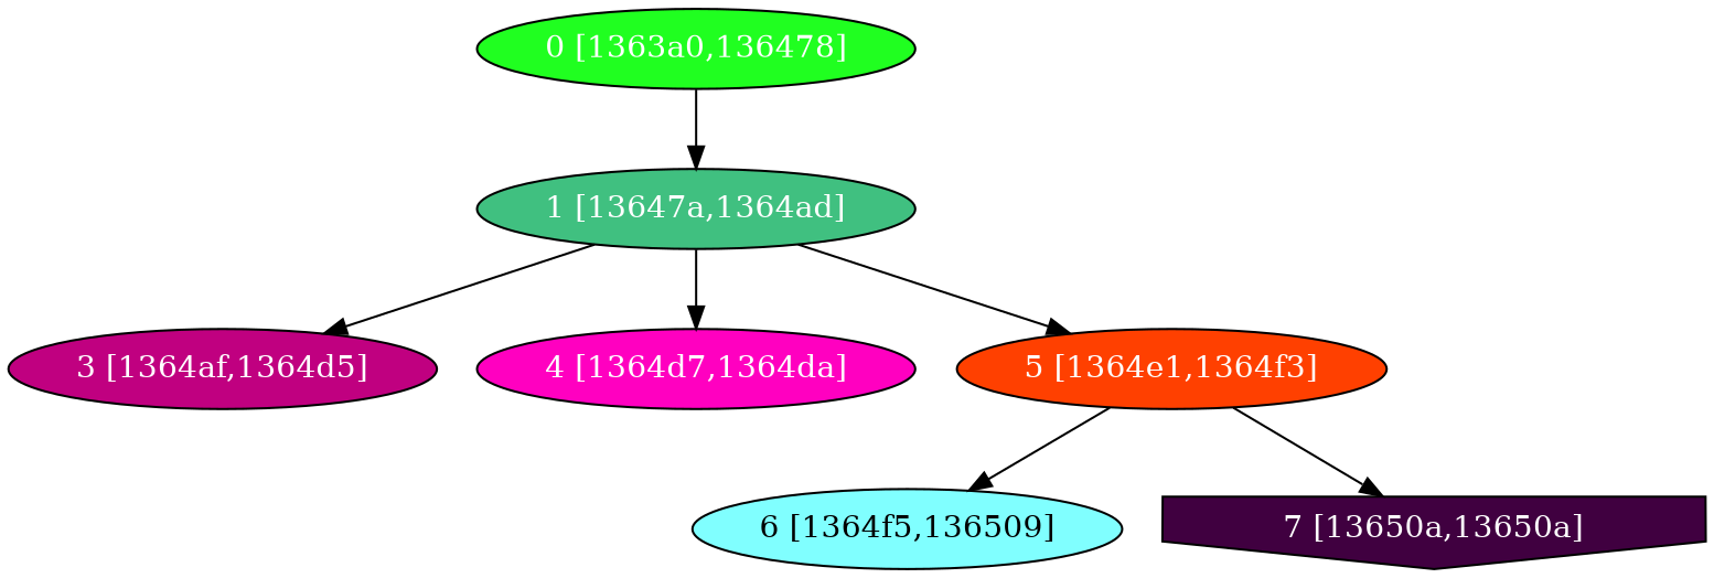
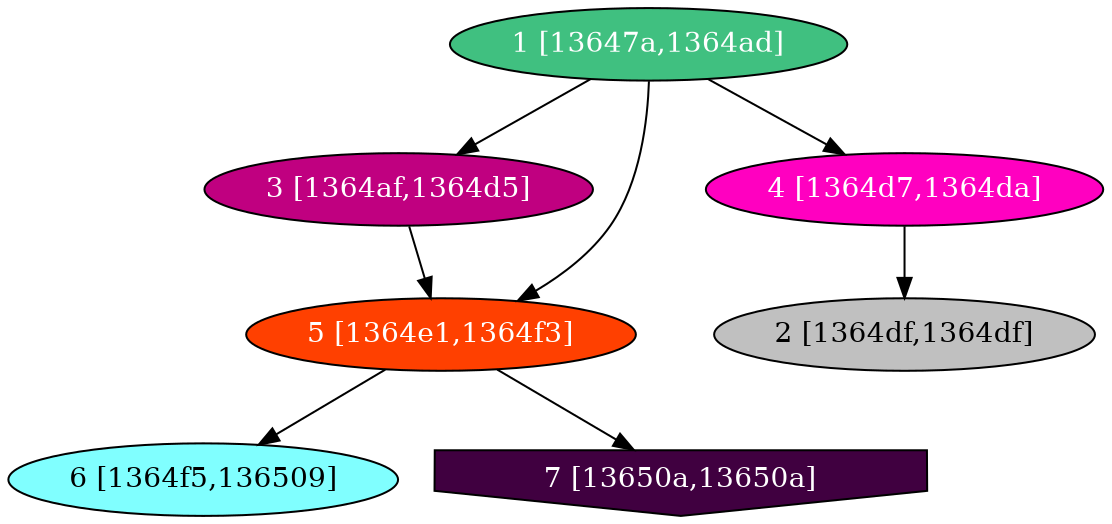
  digraph {
    node [fontcolor="#ffffff" shape=oval style=filled]
-   n1 [fillcolor="#20FF20" label="0 [1363a0,136478]"]
    n2 [fillcolor="#40C080" label="1 [13647a,1364ad]"]
    n3 [fillcolor="#C00080" label="3 [1364af,1364d5]"]
    n4 [fillcolor="#FF00C0" label="4 [1364d7,1364da]"]
    n5 [fillcolor="#FF4000" label="5 [1364e1,1364f3]"]
+   n6 [fillcolor="#C0C0C0" fontcolor="#000000" label="2 [1364df,1364df]"]
    n7 [fillcolor="#80FFFF" fontcolor="#000000" label="6 [1364f5,136509]"]
    n8 [fillcolor="#400040" label="7 [13650a,13650a]" shape=invhouse]
-   n1 -> n2
    n2 -> n3
    n2 -> n4
    n2 -> n5
+   n3 -> n5
+   n4 -> n6
    n5 -> n7
    n5 -> n8
  }
